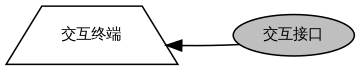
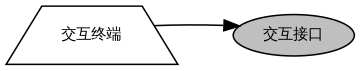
  digraph {
    rankdir=LR
    node [color=black fontname=Helvetica fontsize=10 style=filled]
    n1 [fillcolor=white height=0.2 label="交互终端" shape=trapezium width=0.4]
    n2 [fillcolor=grey75 fontcolor=black height=0.2 label="交互接口" shape=ellipse width=0.4]
-   n1 -> n2 [dir=back fontname=Helvetica fontsize=10 labelfontname=Helvetica labelfontsize=10 shape=plaintext style=solid]
+   n2 -> n1 [dir=back fontname=Helvetica fontsize=10 labelfontname=Helvetica labelfontsize=10 shape=plaintext style=solid]
  }
